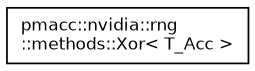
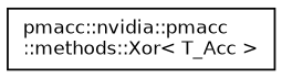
  digraph {
    rankdir=TB
-   n1 [color=black fillcolor=white fontname=Helvetica fontsize=10 height=0.2 label="pmacc::nvidia::rng\l::methods::Xor\< T_Acc \>" shape=record style=filled width=0.4]
+   n1 [color=black fillcolor=white fontname=Helvetica fontsize=10 height=0.2 label="pmacc::nvidia::pmacc\l::methods::Xor\< T_Acc \>" shape=record style=filled width=0.4]
  }
